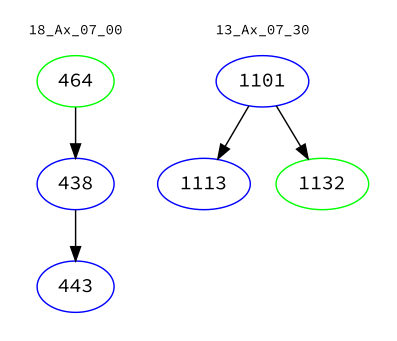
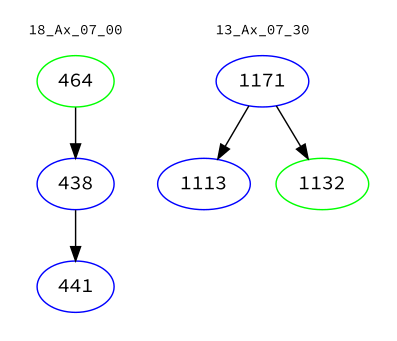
  digraph {
    fontname="Source Code Pro"
    node [color=blue fontname="Source Code Pro"]
    edge [color=black fontname="Source Code Pro"]
    n1 [label=438]
-   n2 [label=443]
+   n2 [label=441]
    n3 [color=green label=464]
-   n4 [label=1101]
+   n4 [label=1171]
    n5 [label=1113]
    n6 [color=green label=1132]
    subgraph cluster_1 {
      color=white
      fontsize=10
      label="18_Ax_07_00"
      n1
      n2
      n3
    }
    subgraph cluster_2 {
      color=white
      fontsize=10
      label="13_Ax_07_30"
      n4
      n5
      n6
    }
    n1 -> n2
    n3 -> n1
    n4 -> n5
    n4 -> n6
  }
